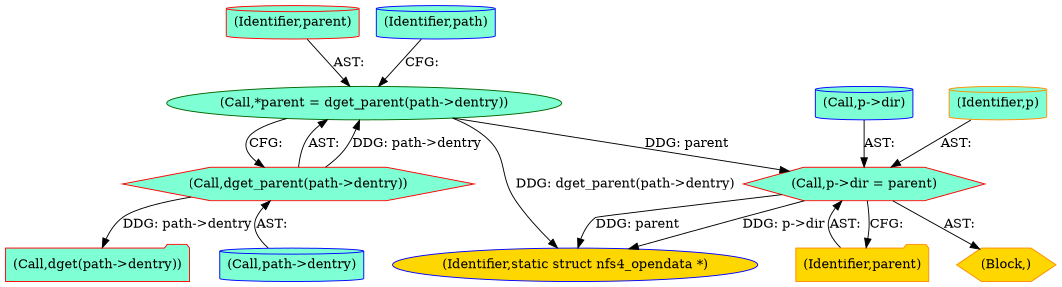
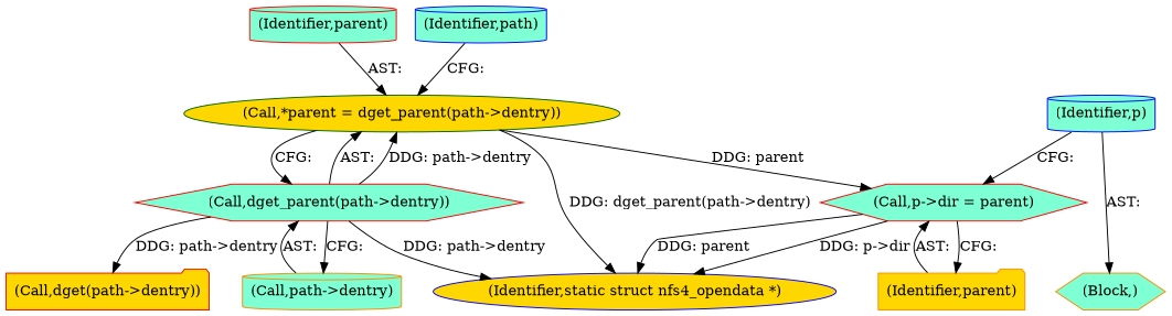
  digraph {
    node [color=red fillcolor=aquamarine shape=cylinder style=filled]
    n1 [label="(Call,p->dir = parent)" shape=hexagon]
    n2 [color=blue fillcolor=gold label="(Identifier,static struct nfs4_opendata *)" shape=ellipse]
-   n3 [color=darkorange fillcolor=gold label="(Block,)" shape=hexagon]
+   n3 [color=darkorange label="(Block,)" shape=hexagon]
    n4 [color=darkorange fillcolor=gold label="(Identifier,parent)" shape=folder]
-   n5 [color=darkgreen label="(Call,*parent = dget_parent(path->dentry))" shape=ellipse]
+   n5 [color=darkgreen fillcolor=gold label="(Call,*parent = dget_parent(path->dentry))" shape=ellipse]
    n6 [label="(Call,dget_parent(path->dentry))" shape=hexagon]
-   n7 [label="(Call,dget(path->dentry))" shape=folder]
-   n8 [color=blue label="(Call,path->dentry)"]
-   n9 [color=darkorange label="(Identifier,p)"]
-   n10 [color=blue label="(Call,p->dir)"]
+   n7 [fillcolor=gold label="(Call,dget(path->dentry))" shape=folder]
+   n8 [color=darkorange label="(Call,path->dentry)"]
+   n9 [color=blue label="(Identifier,p)"]
    n11 [label="(Identifier,parent)"]
    n12 [color=blue label="(Identifier,path)"]
    n1 -> n2 [label="DDG: parent"]
    n1 -> n2 [label="DDG: p->dir"]
-   n1 -> n3 [label="AST: "]
+   n9 -> n3 [label="AST: "]
    n1 -> n4 [label="CFG: "]
    n4 -> n1 [label="AST: "]
    n5 -> n1 [label="DDG: parent"]
    n5 -> n2 [label="DDG: dget_parent(path->dentry)"]
    n5 -> n6 [label="CFG: "]
+   n6 -> n2 [label="DDG: path->dentry"]
    n6 -> n5 [label="AST: "]
    n6 -> n5 [label="DDG: path->dentry"]
    n6 -> n7 [label="DDG: path->dentry"]
+   n6 -> n8 [label="CFG: "]
    n8 -> n6 [label="AST: "]
-   n9 -> n1 [label="AST: "]
-   n10 -> n1 [label="AST: "]
+   n9 -> n1 [label="CFG: "]
    n11 -> n5 [label="AST: "]
    n12 -> n5 [label="CFG: "]
  }
